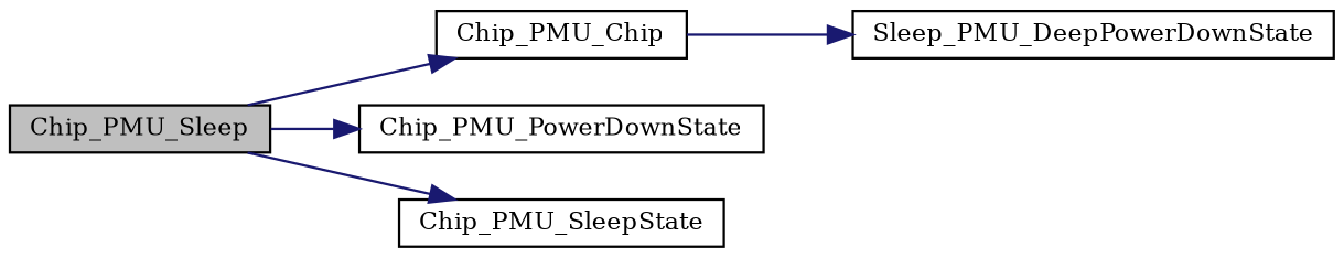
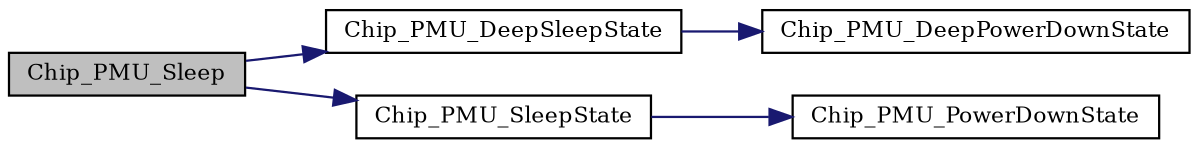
  digraph {
    fontname="DejaVu Serif"
    rankdir=LR
    node [color=black fillcolor=white fontname="DejaVu Serif" fontsize=10 shape=record style=filled]
    edge [color=midnightblue fontname="DejaVu Serif" fontsize=10 labelfontname=FreeSans labelfontsize=10 style=solid]
    n1 [fillcolor=grey75 fontcolor=black height=0.2 label=Chip_PMU_Sleep width=0.4]
-   n2 [height=0.2 label=Chip_PMU_Chip width=0.4]
+   n2 [height=0.2 label=Chip_PMU_DeepSleepState width=0.4]
    n3 [height=0.2 label=Chip_PMU_PowerDownState width=0.4]
    n4 [height=0.2 label=Chip_PMU_SleepState width=0.4]
-   n5 [height=0.2 label=Sleep_PMU_DeepPowerDownState width=0.4]
+   n5 [height=0.2 label=Chip_PMU_DeepPowerDownState width=0.4]
    n1 -> n2
-   n1 -> n3
+   n4 -> n3
    n1 -> n4
    n2 -> n5
  }
